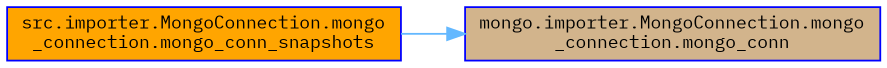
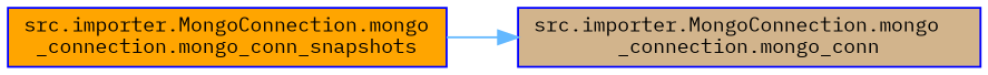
  digraph {
    rankdir=LR
    fontname="IBM Plex Mono"
    node [color=blue fontname="IBM Plex Mono" fontsize=10 shape=box style=filled]
    n1 [fillcolor=orange fontcolor=black height=0.2 label="src.importer.MongoConnection.mongo\l_connection.mongo_conn_snapshots" width=0.4]
-   n2 [fillcolor=tan height=0.2 label="mongo.importer.MongoConnection.mongo\l_connection.mongo_conn" width=0.4]
+   n2 [fillcolor=tan height=0.2 label="src.importer.MongoConnection.mongo\l_connection.mongo_conn" width=0.4]
    n1 -> n2 [color=steelblue1 fontname="IBM Plex Mono" fontsize=10 labelfontname=Helvetica labelfontsize=10 style=solid]
  }
